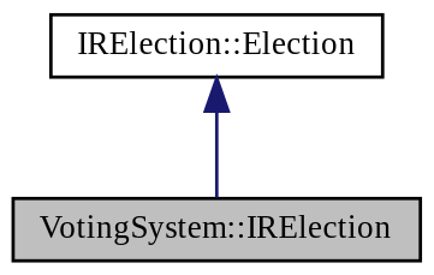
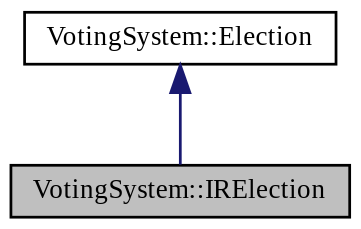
  digraph {
    fontname="Liberation Serif"
    node [color=black fontname="Liberation Serif" fontsize=10 shape=record style=filled]
    n1 [fillcolor=grey75 fontcolor=black height=0.2 label="VotingSystem::IRElection" width=0.4]
-   n2 [fillcolor=white height=0.2 label="IRElection::Election" width=0.4]
+   n2 [fillcolor=white height=0.2 label="VotingSystem::Election" width=0.4]
    n2 -> n1 [color=midnightblue dir=back fontname="Liberation Serif" fontsize=10 labelfontname=Helvetica labelfontsize=10 style=solid]
  }
